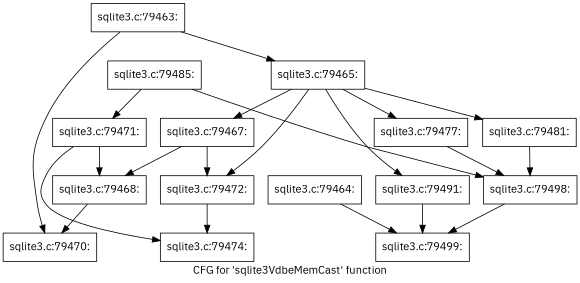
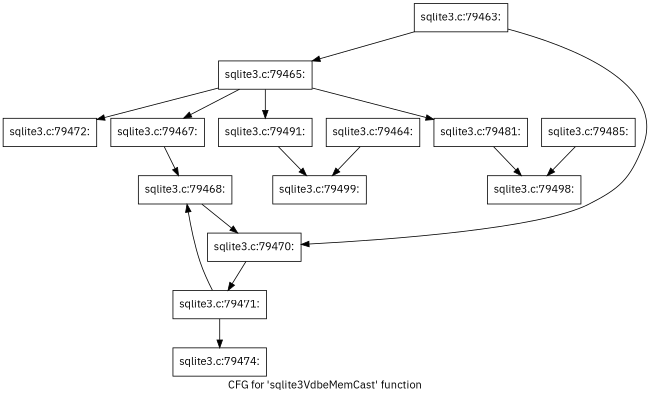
  digraph {
    fontname="IBM Plex Sans"
    label="CFG for 'sqlite3VdbeMemCast' function"
    node [fontname="IBM Plex Sans" shape=record]
    edge [fontname="IBM Plex Sans"]
    n1 [label="{sqlite3.c:79463:}"]
    n2 [label="{sqlite3.c:79465:}"]
    n3 [label="{sqlite3.c:79470:}"]
    n4 [label="{sqlite3.c:79464:}"]
    n5 [label="{sqlite3.c:79499:}"]
    n6 [label="{sqlite3.c:79491:}"]
    n7 [label="{sqlite3.c:79467:}"]
-   n8 [label="{sqlite3.c:79477:}"]
    n9 [label="{sqlite3.c:79481:}"]
    n10 [label="{sqlite3.c:79472:}"]
    n11 [label="{sqlite3.c:79468:}"]
    n12 [label="{sqlite3.c:79498:}"]
    n13 [label="{sqlite3.c:79485:}"]
    n14 [label="{sqlite3.c:79474:}"]
    n15 [label="{sqlite3.c:79471:}"]
    n1 -> n2
    n1 -> n3
    n2 -> n6
    n2 -> n7
-   n2 -> n8
    n2 -> n9
    n2 -> n10
-   n13 -> n15
+   n3 -> n15
    n4 -> n5
    n6 -> n5
-   n7 -> n10
    n7 -> n11
-   n8 -> n12
    n9 -> n12
-   n10 -> n14
    n11 -> n3
-   n12 -> n5
    n13 -> n12
    n15 -> n11
    n15 -> n14
  }
